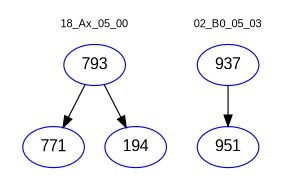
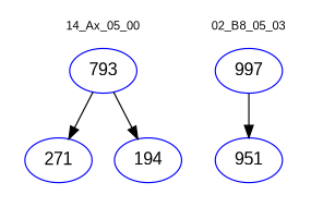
  digraph {
    fontname="Liberation Sans"
    node [color=blue fontname="Liberation Sans"]
    edge [color=black fontname="Liberation Sans"]
    n1 [label=793]
-   n2 [label=771]
+   n2 [label=271]
    n3 [label=194]
-   n4 [label=937]
+   n4 [label=997]
    n5 [label=951]
    subgraph cluster_1 {
      color=white
      fontsize=10
-     label="18_Ax_05_00"
+     label="14_Ax_05_00"
      n1
      n2
      n3
    }
    subgraph cluster_2 {
      color=white
      fontsize=10
-     label="02_B0_05_03"
+     label="02_B8_05_03"
      n4
      n5
    }
    n1 -> n2
    n1 -> n3
    n4 -> n5
  }
